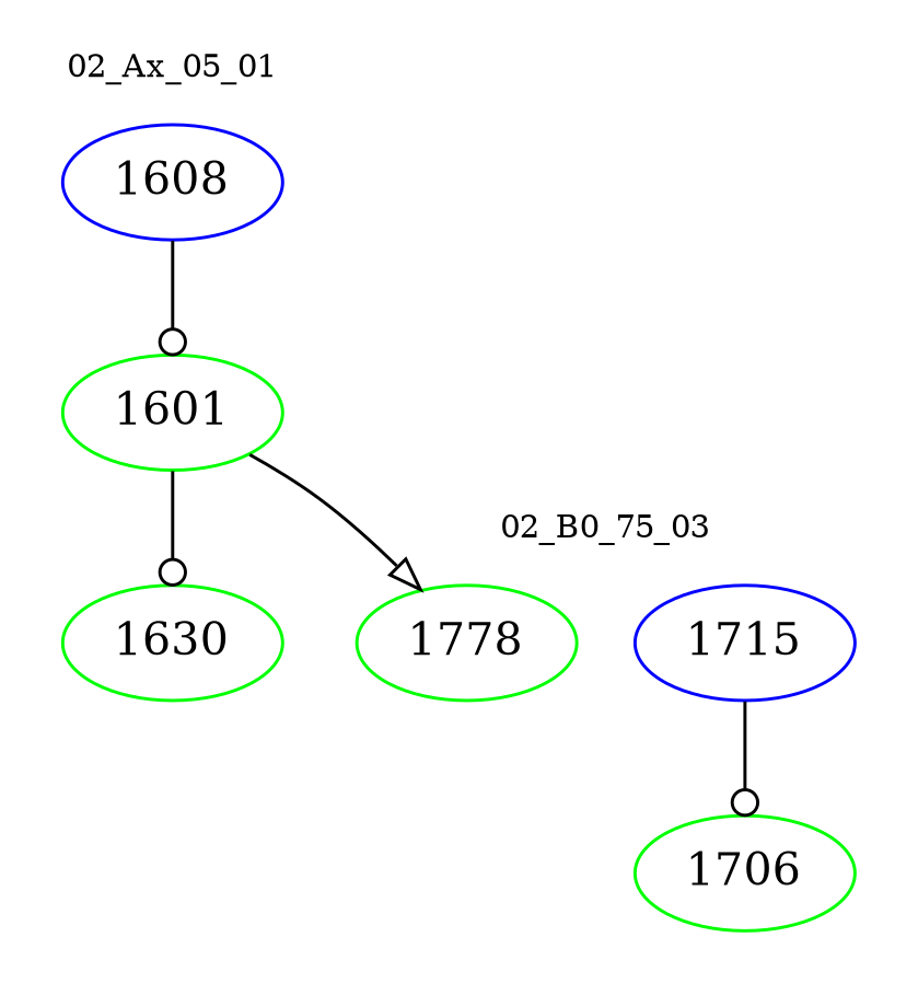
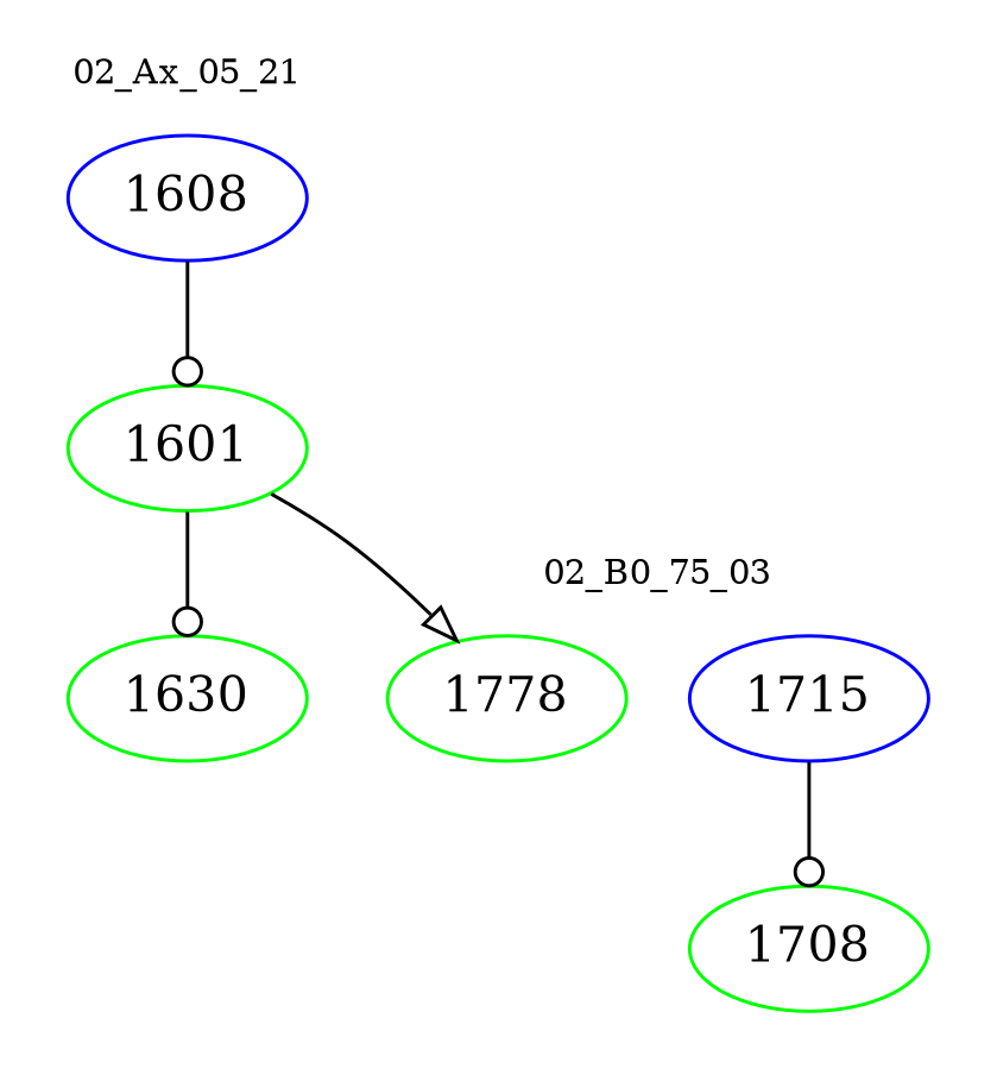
  digraph {
    node [color=green]
    edge [arrowhead=odot color=black]
    n1 [color=blue label=1608]
    n2 [label=1601]
    n3 [label=1630]
    n4 [color=blue label=1715]
-   n5 [label=1706]
+   n5 [label=1708]
    n6 [label=1778]
    subgraph cluster_1 {
      color=white
      fontsize=10
-     label="02_Ax_05_01"
+     label="02_Ax_05_21"
      n1
      n2
      n3
    }
    subgraph cluster_2 {
      color=white
      fontsize=10
      label="02_B0_75_03"
      n4
      n5
      n6
    }
    n1 -> n2
    n2 -> n3
    n2 -> n6 [arrowhead=onormal]
    n4 -> n5
  }
